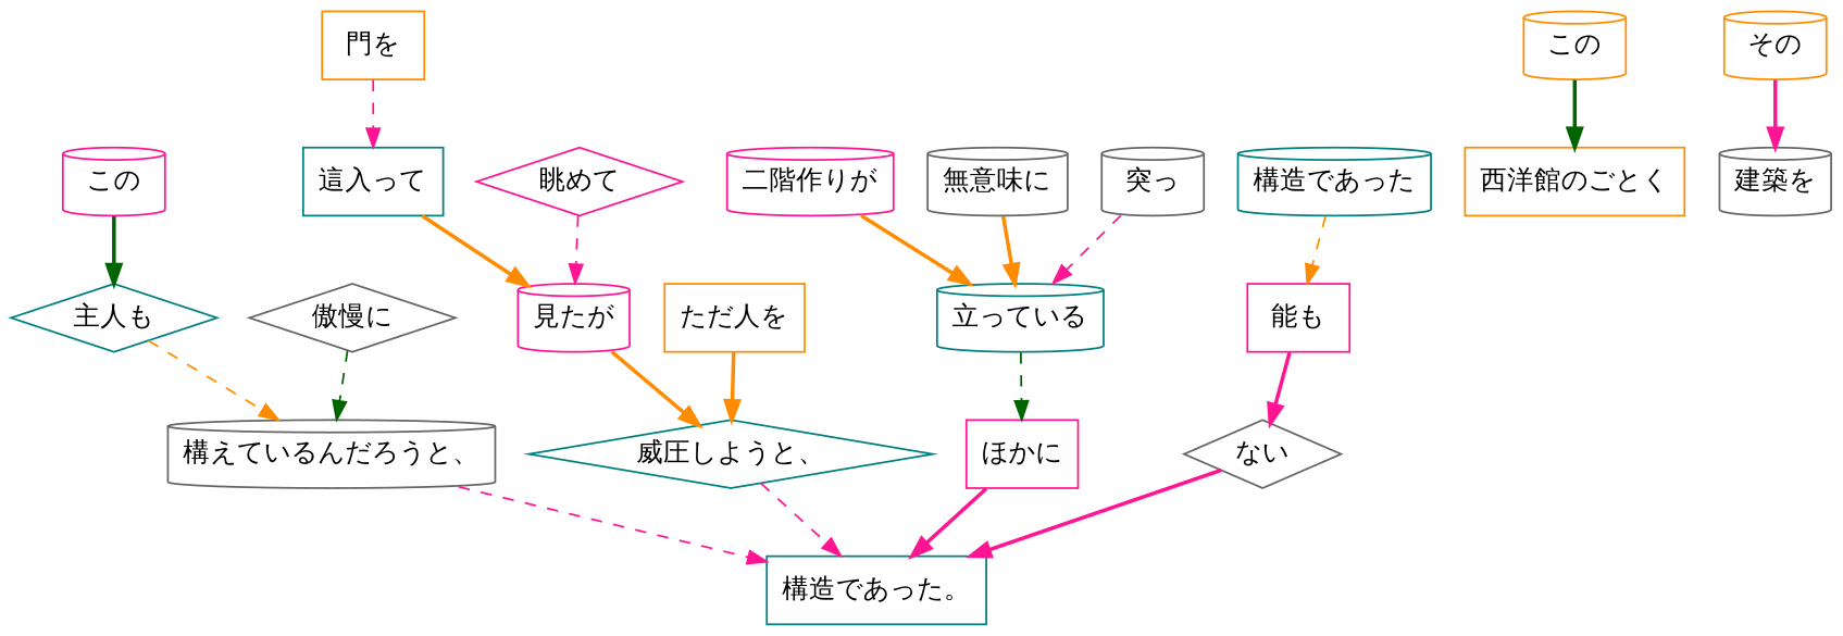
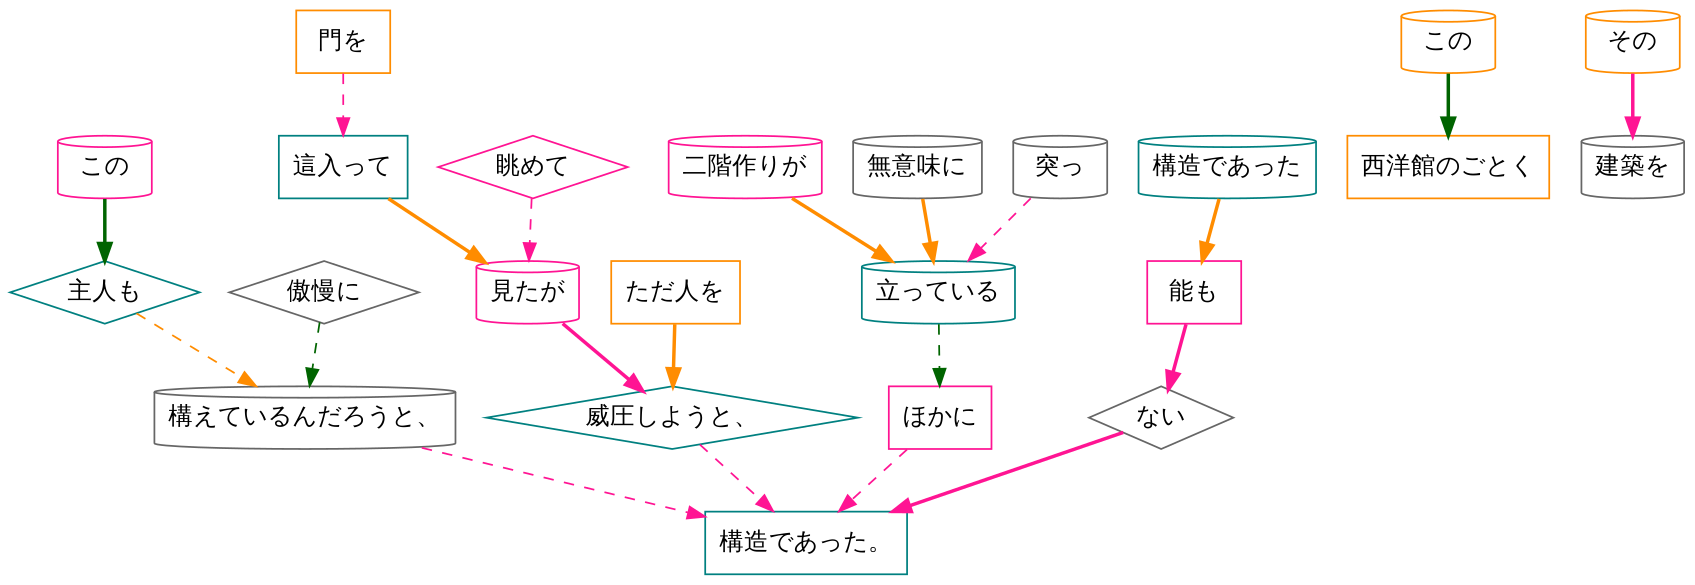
  digraph {
    fontname="Patrick Hand"
    node [color=deeppink fontname="Patrick Hand" shape=cylinder]
    edge [color=deeppink fontname="Patrick Hand" style=bold]
    n1 [label="この"]
    n2 [color=teal label="主人も" shape=diamond]
    n3 [color=gray40 label="構えているんだろうと、"]
    n4 [color=teal label="構造であった。" shape=box]
    n5 [color=darkorange label="この"]
    n6 [color=darkorange label="西洋館のごとく" shape=box]
    n7 [color=gray40 label="傲慢に" shape=diamond]
    n8 [color=darkorange label="門を" shape=box]
    n9 [color=teal label="這入って" shape=box]
    n10 [label="見たが"]
    n11 [color=teal label="威圧しようと、" shape=diamond]
    n12 [color=darkorange label="その"]
    n13 [color=gray40 label="建築を"]
    n14 [label="眺めて" shape=diamond]
    n15 [color=darkorange label="ただ人を" shape=box]
    n16 [label="二階作りが"]
    n17 [color=teal label="立っている"]
    n18 [label="ほかに" shape=box]
    n19 [color=gray40 label="無意味に"]
    n20 [color=gray40 label="突っ"]
    n21 [color=teal label="構造であった"]
    n22 [label="能も" shape=box]
    n23 [color=gray40 label="ない" shape=diamond]
    n1 -> n2 [color=darkgreen]
    n2 -> n3 [color=darkorange style=dashed]
    n3 -> n4 [style=dashed]
    n5 -> n6 [color=darkgreen]
    n7 -> n3 [color=darkgreen style=dashed]
    n8 -> n9 [style=dashed]
    n9 -> n10 [color=darkorange]
-   n10 -> n11 [color=darkorange]
+   n10 -> n11
    n11 -> n4 [style=dashed]
    n12 -> n13
    n14 -> n10 [style=dashed]
    n15 -> n11 [color=darkorange]
    n16 -> n17 [color=darkorange]
    n17 -> n18 [color=darkgreen style=dashed]
-   n18 -> n4
+   n18 -> n4 [style=dashed]
    n19 -> n17 [color=darkorange]
    n20 -> n17 [style=dashed]
-   n21 -> n22 [color=darkorange style=dashed]
+   n21 -> n22 [color=darkorange]
    n22 -> n23
    n23 -> n4
  }
